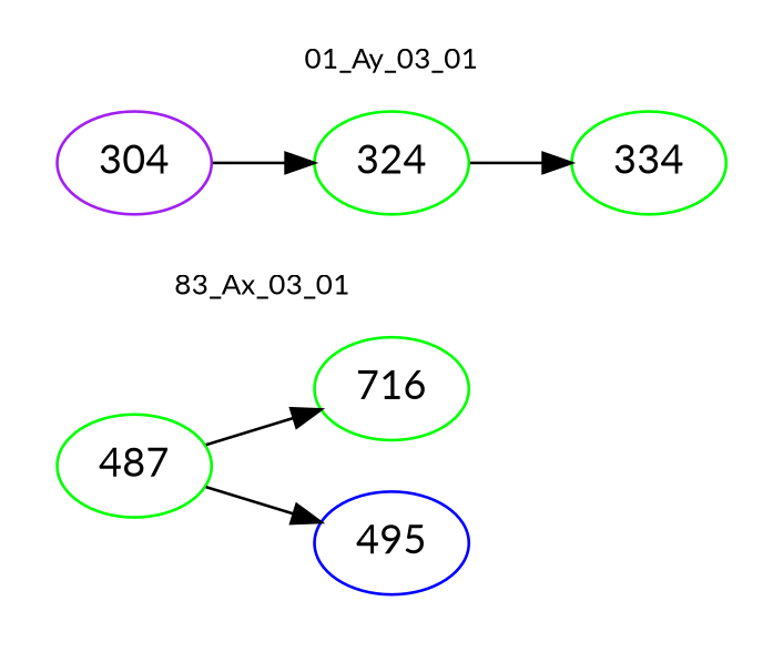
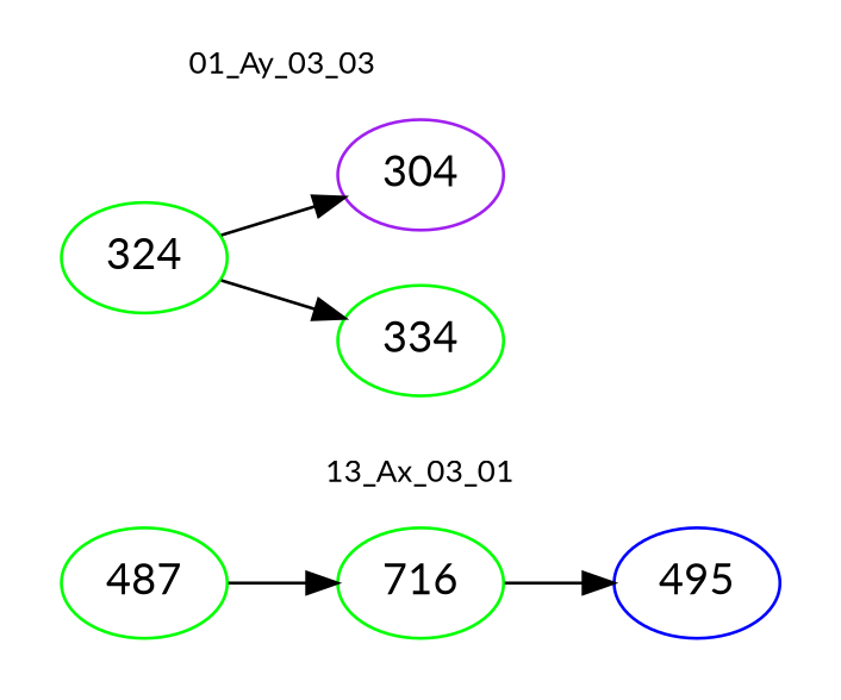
  digraph {
    fontname=Lato
    rankdir=LR
    node [color=green fontname=Lato]
    edge [color=black fontname=Lato]
    n1 [label=487]
    n2 [color=blue label=495]
    n3 [label=716]
    n4 [label=324]
    n5 [label=334]
    n6 [color=purple label=304]
    subgraph cluster_1 {
      color=white
      fontsize=10
-     label="83_Ax_03_01"
+     label="13_Ax_03_01"
      n1
      n2
      n3
    }
    subgraph cluster_2 {
      color=white
      fontsize=10
-     label="01_Ay_03_01"
+     label="01_Ay_03_03"
      n4
      n5
      n6
    }
-   n1 -> n2
+   n3 -> n2
    n1 -> n3
    n4 -> n5
-   n6 -> n4
+   n4 -> n6
  }
